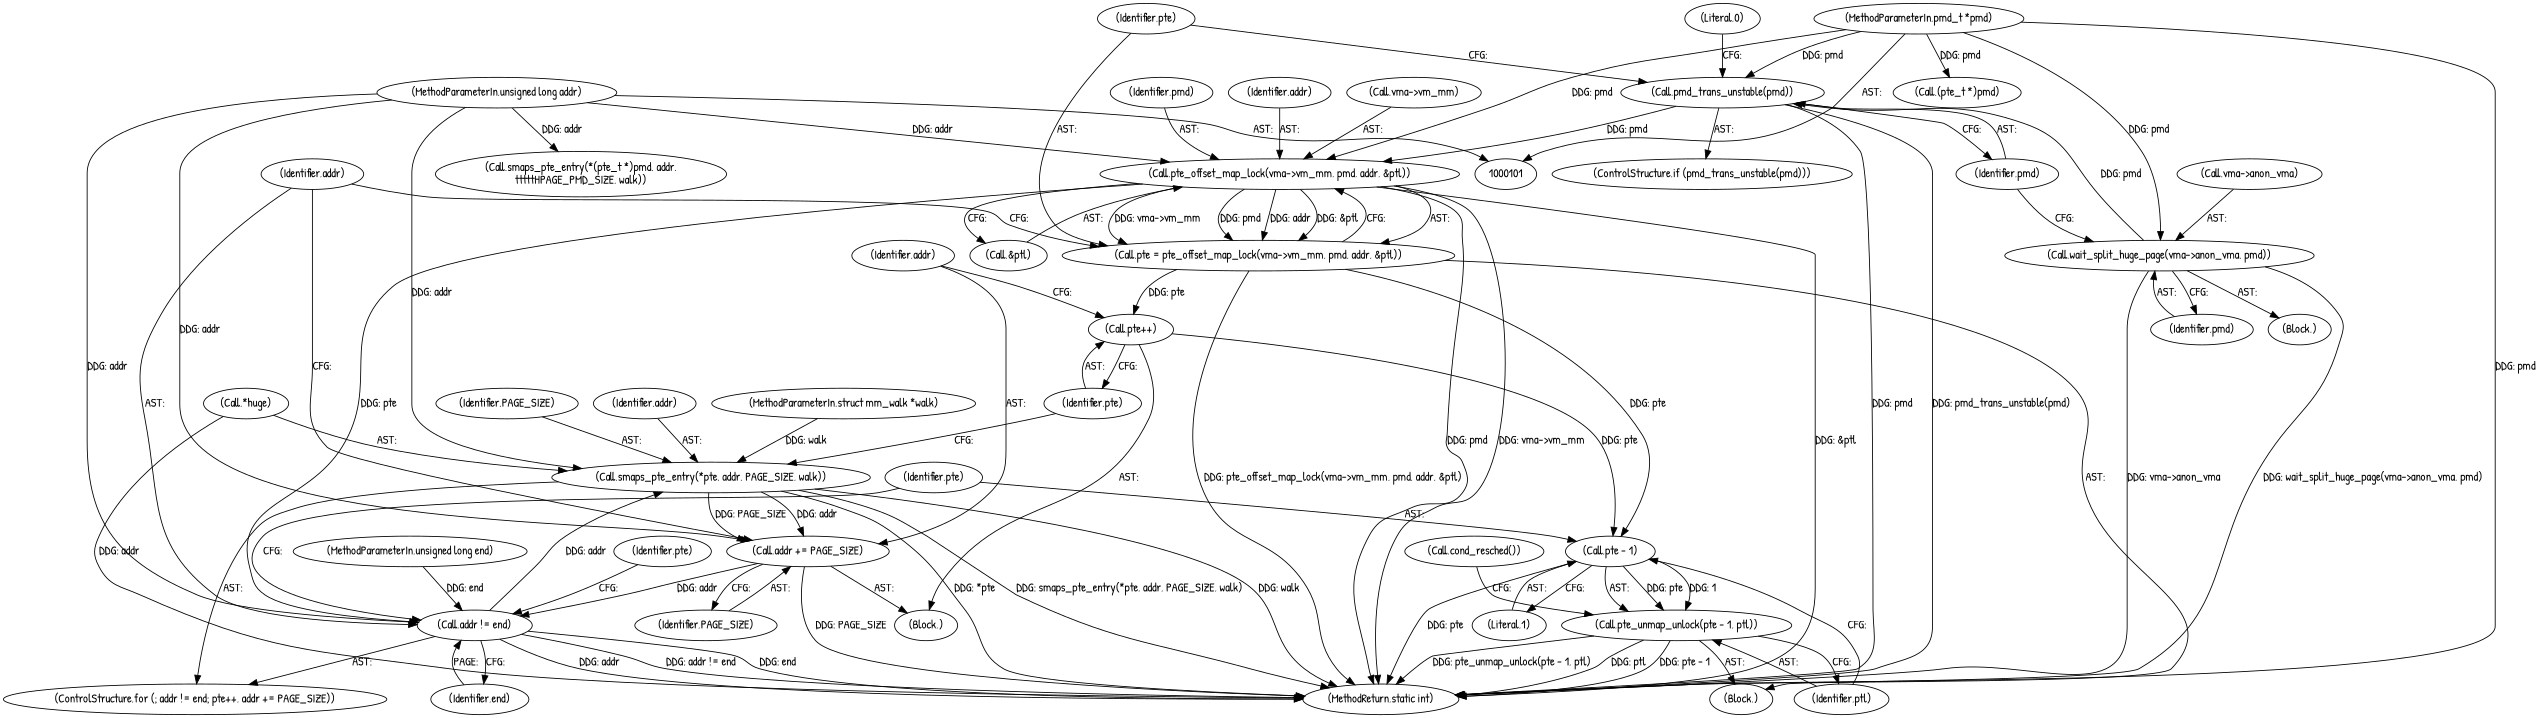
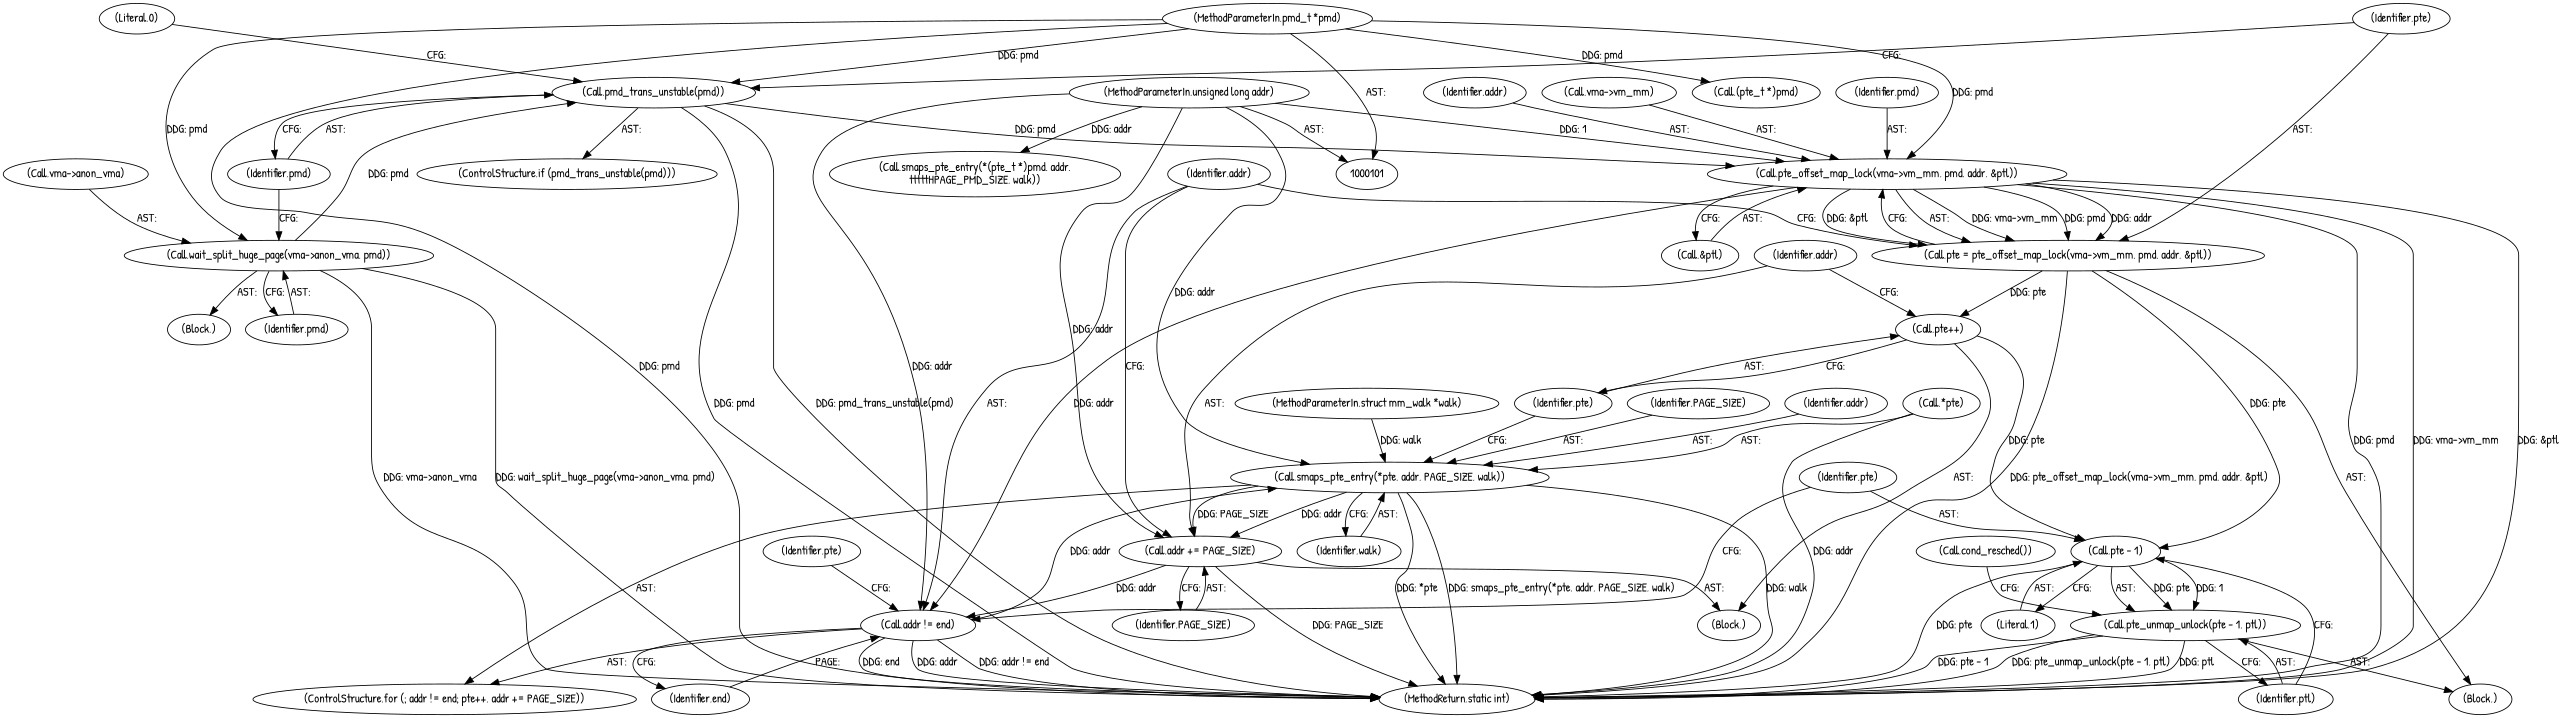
  digraph {
    fontname="Patrick Hand"
    node [fontname="Patrick Hand"]
    edge [fontname="Patrick Hand"]
    n1 [label="(Call,pte_offset_map_lock(vma->vm_mm, pmd, addr, &ptl))"]
    n2 [label="(Call,pte = pte_offset_map_lock(vma->vm_mm, pmd, addr, &ptl))"]
    n3 [label="(Call,addr != end)"]
    n4 [label="(MethodReturn,static int)"]
    n5 [label="(Call,&ptl)"]
    n6 [label="(Call,pte++)"]
    n7 [label="(Call,pte - 1)"]
    n8 [label="(Block,)"]
    n9 [label="(Call,smaps_pte_entry(*pte, addr, PAGE_SIZE, walk))"]
    n10 [label="(Identifier,end)"]
    n11 [label="(ControlStructure,for (; addr != end; pte++, addr += PAGE_SIZE))"]
    n12 [label="(Call,pmd_trans_unstable(pmd))"]
    n13 [label="(ControlStructure,if (pmd_trans_unstable(pmd)))"]
    n14 [label="(Identifier,pmd)"]
    n15 [label="(Call,wait_split_huge_page(vma->anon_vma, pmd))"]
    n16 [label="(Identifier,pmd)"]
    n17 [label="(Block,)"]
    n18 [label="(MethodParameterIn,pmd_t *pmd)"]
    n19 [label="(Call,(pte_t *)pmd)"]
    1000101
    n21 [label="(MethodParameterIn,unsigned long addr)"]
    n22 [label="(Call,addr += PAGE_SIZE)"]
    n23 [label="(Call,smaps_pte_entry(*(pte_t *)pmd, addr,\n\t\t\t\t\tHPAGE_PMD_SIZE, walk))"]
+   n24 [label="(Identifier,walk)"]
    n25 [label="(Block,)"]
    n26 [label="(Identifier,PAGE_SIZE)"]
    n27 [label="(Identifier,pte)"]
    n28 [label="(Call,pte_unmap_unlock(pte - 1, ptl))"]
    n29 [label="(Literal,1)"]
    n30 [label="(Identifier,ptl)"]
    n31 [label="(Literal,0)"]
    n32 [label="(Identifier,addr)"]
    n33 [label="(Call,cond_resched())"]
    n34 [label="(Identifier,pte)"]
    n35 [label="(Identifier,PAGE_SIZE)"]
    n36 [label="(Call,vma->anon_vma)"]
    n37 [label="(Identifier,addr)"]
    n38 [label="(MethodParameterIn,struct mm_walk *walk)"]
    n39 [label="(Identifier,pte)"]
    n40 [label="(Identifier,pte)"]
    n41 [label="(Identifier,addr)"]
    n42 [label="(Identifier,pmd)"]
-   n43 [label="(Call,*huge)"]
+   n43 [label="(Call,*pte)"]
    n44 [label="(Identifier,addr)"]
-   n45 [label="(MethodParameterIn,unsigned long end)"]
    n46 [label="(Call,vma->vm_mm)"]
    n1 -> n2 [label="AST: "]
    n1 -> n2 [label="DDG: vma->vm_mm"]
    n1 -> n2 [label="DDG: pmd"]
    n1 -> n2 [label="DDG: addr"]
    n1 -> n2 [label="DDG: &ptl"]
-   n1 -> n3 [label="DDG: pte"]
+   n1 -> n3 [label="DDG: addr"]
    n1 -> n4 [label="DDG: pmd"]
    n1 -> n4 [label="DDG: vma->vm_mm"]
    n1 -> n4 [label="DDG: &ptl"]
    n1 -> n5 [label="CFG: "]
    n2 -> n1 [label="CFG: "]
    n2 -> n4 [label="DDG: pte_offset_map_lock(vma->vm_mm, pmd, addr, &ptl)"]
    n2 -> n6 [label="DDG: pte"]
    n2 -> n7 [label="DDG: pte"]
    n2 -> n8 [label="AST: "]
    n3 -> n4 [label="DDG: addr != end"]
    n3 -> n4 [label="DDG: end"]
    n3 -> n4 [label="DDG: addr"]
    n3 -> n9 [label="DDG: addr"]
    n3 -> n10 [label="CFG: "]
    n3 -> n11 [label="AST: "]
    n5 -> n1 [label="AST: "]
    n6 -> n7 [label="DDG: pte"]
    n6 -> n25 [label="AST: "]
    n6 -> n27 [label="CFG: "]
    n7 -> n4 [label="DDG: pte"]
    n7 -> n28 [label="AST: "]
    n7 -> n28 [label="DDG: pte"]
    n7 -> n28 [label="DDG: 1"]
    n7 -> n29 [label="CFG: "]
    n9 -> n4 [label="DDG: *pte"]
    n9 -> n4 [label="DDG: smaps_pte_entry(*pte, addr, PAGE_SIZE, walk)"]
    n9 -> n4 [label="DDG: walk"]
    n9 -> n11 [label="AST: "]
    n9 -> n22 [label="DDG: PAGE_SIZE"]
    n9 -> n22 [label="DDG: addr"]
+   n9 -> n24 [label="CFG: "]
    n10 -> n3 [label="PAGE: "]
    n12 -> n1 [label="DDG: pmd"]
    n12 -> n4 [label="DDG: pmd"]
    n12 -> n4 [label="DDG: pmd_trans_unstable(pmd)"]
    n12 -> n13 [label="AST: "]
    n12 -> n14 [label="CFG: "]
    n14 -> n12 [label="AST: "]
    n14 -> n15 [label="CFG: "]
    n15 -> n4 [label="DDG: wait_split_huge_page(vma->anon_vma, pmd)"]
    n15 -> n4 [label="DDG: vma->anon_vma"]
    n15 -> n12 [label="DDG: pmd"]
    n15 -> n16 [label="CFG: "]
    n15 -> n17 [label="AST: "]
    n16 -> n15 [label="AST: "]
    n18 -> n1 [label="DDG: pmd"]
    n18 -> n4 [label="DDG: pmd"]
    n18 -> n12 [label="DDG: pmd"]
    n18 -> n15 [label="DDG: pmd"]
    n18 -> n19 [label="DDG: pmd"]
    n18 -> 1000101 [label="AST: "]
-   n21 -> n1 [label="DDG: addr"]
+   n21 -> n1 [label="DDG: 1"]
    n21 -> n3 [label="DDG: addr"]
    n21 -> n9 [label="DDG: addr"]
    n21 -> 1000101 [label="AST: "]
    n21 -> n22 [label="DDG: addr"]
    n21 -> n23 [label="DDG: addr"]
    n22 -> n3 [label="DDG: addr"]
    n22 -> n4 [label="DDG: PAGE_SIZE"]
    n22 -> n25 [label="AST: "]
    n22 -> n26 [label="CFG: "]
+   n24 -> n9 [label="AST: "]
    n26 -> n22 [label="AST: "]
    n27 -> n6 [label="AST: "]
    n27 -> n9 [label="CFG: "]
    n28 -> n4 [label="DDG: pte_unmap_unlock(pte - 1, ptl)"]
    n28 -> n4 [label="DDG: ptl"]
    n28 -> n4 [label="DDG: pte - 1"]
    n28 -> n8 [label="AST: "]
    n28 -> n30 [label="CFG: "]
    n29 -> n7 [label="AST: "]
    n30 -> n7 [label="CFG: "]
    n30 -> n28 [label="AST: "]
    n31 -> n12 [label="CFG: "]
    n32 -> n6 [label="CFG: "]
    n32 -> n22 [label="AST: "]
    n33 -> n28 [label="CFG: "]
    n34 -> n3 [label="CFG: "]
    n35 -> n9 [label="AST: "]
    n36 -> n15 [label="AST: "]
    n37 -> n9 [label="AST: "]
    n38 -> n9 [label="DDG: walk"]
    n39 -> n2 [label="AST: "]
    n39 -> n12 [label="CFG: "]
    n40 -> n3 [label="CFG: "]
    n40 -> n7 [label="AST: "]
    n41 -> n2 [label="CFG: "]
    n41 -> n3 [label="AST: "]
    n41 -> n22 [label="CFG: "]
    n42 -> n1 [label="AST: "]
    n43 -> n4 [label="DDG: addr"]
    n43 -> n9 [label="AST: "]
    n44 -> n1 [label="AST: "]
-   n45 -> n3 [label="DDG: end"]
    n46 -> n1 [label="AST: "]
  }
